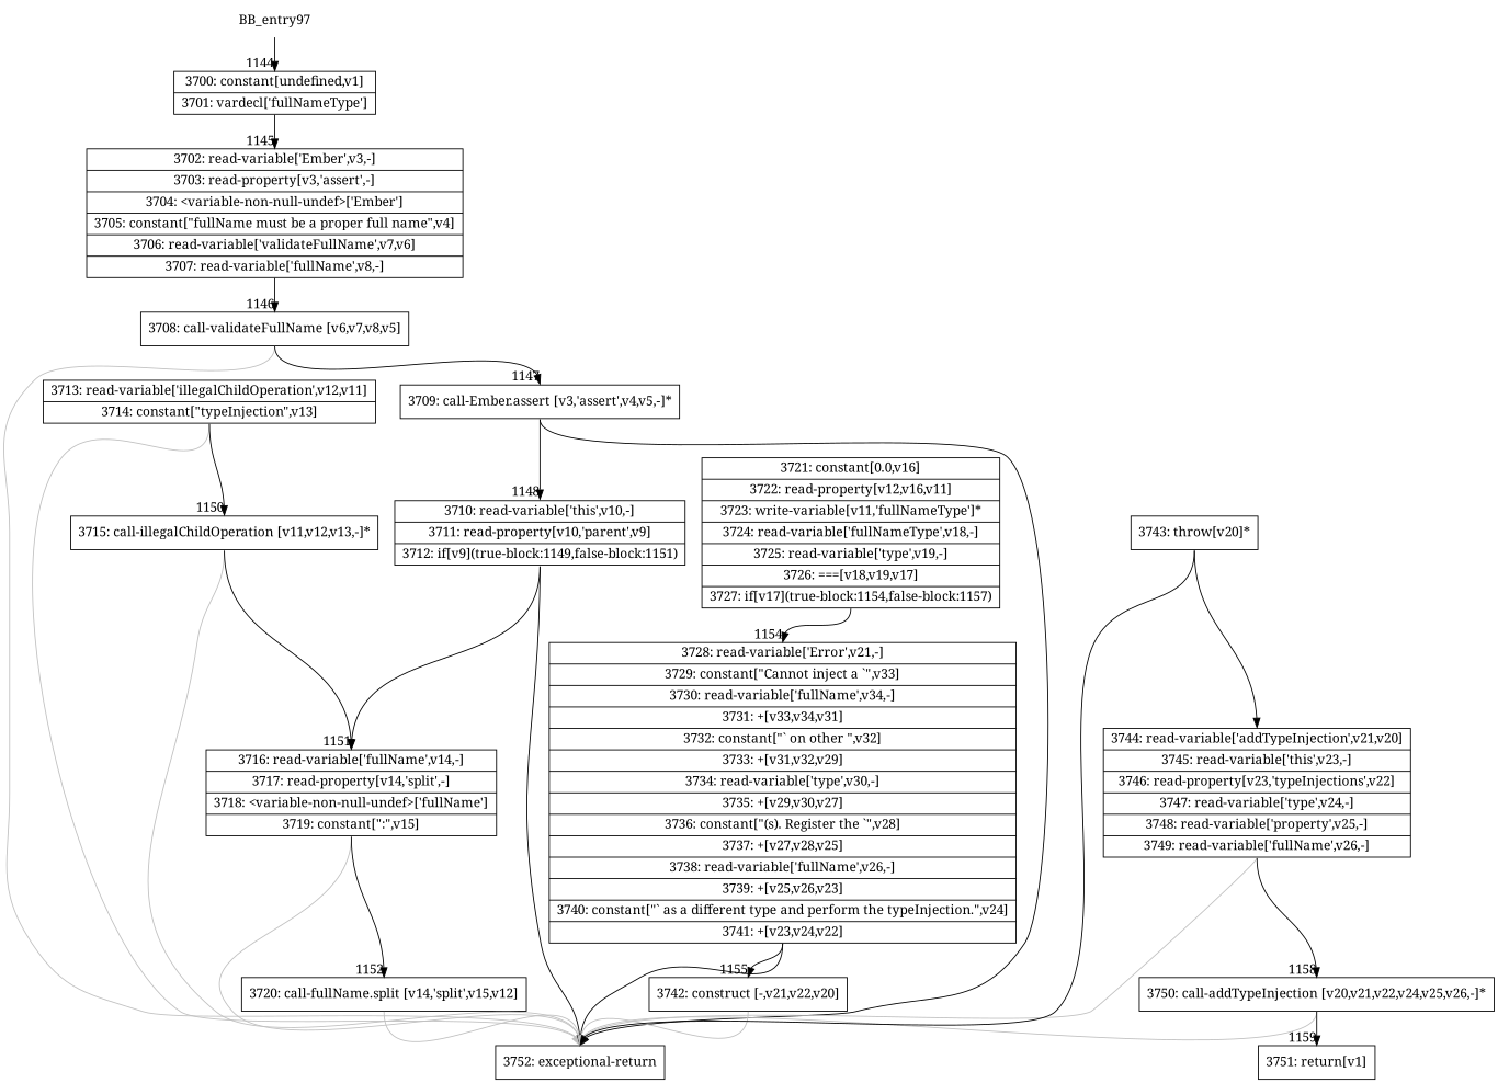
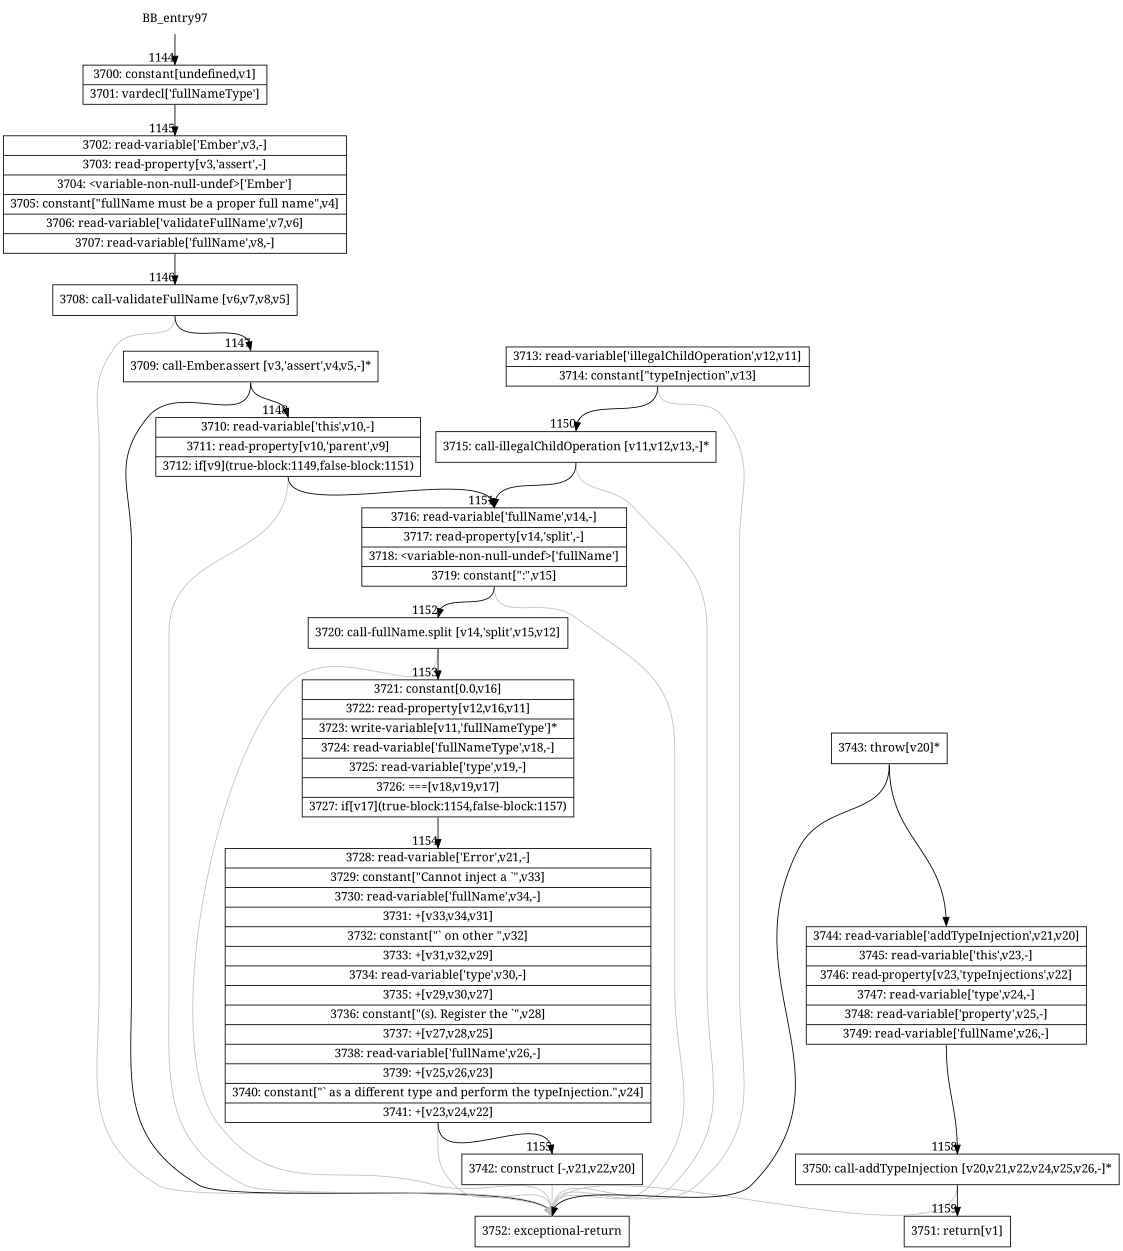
  digraph {
    fontname="Noto Serif"
    rankdir=TD
    node [fontname="Noto Serif" shape=record]
    edge [fontname="Noto Serif" headport=n tailport=s]
    n1 [label=BB_entry97 shape=none]
    n2 [label="{3700: constant[undefined,v1]|3701: vardecl['fullNameType']}"]
    n3 [label="{3702: read-variable['Ember',v3,-]|3703: read-property[v3,'assert',-]|3704: \<variable-non-null-undef\>['Ember']|3705: constant[\"fullName must be a proper full name\",v4]|3706: read-variable['validateFullName',v7,v6]|3707: read-variable['fullName',v8,-]}"]
    n4 [label="{3708: call-validateFullName [v6,v7,v8,v5]}"]
    n5 [label="{3752: exceptional-return}"]
    n6 [label="{3709: call-Ember.assert [v3,'assert',v4,v5,-]*}"]
    n7 [label="{3710: read-variable['this',v10,-]|3711: read-property[v10,'parent',v9]|3712: if[v9](true-block:1149,false-block:1151)}"]
    n8 [label="{3716: read-variable['fullName',v14,-]|3717: read-property[v14,'split',-]|3718: \<variable-non-null-undef\>['fullName']|3719: constant[\":\",v15]}"]
    n9 [label="{3713: read-variable['illegalChildOperation',v12,v11]|3714: constant[\"typeInjection\",v13]}"]
    n10 [label="{3715: call-illegalChildOperation [v11,v12,v13,-]*}"]
    n11 [label="{3720: call-fullName.split [v14,'split',v15,v12]}"]
    n12 [label="{3721: constant[0.0,v16]|3722: read-property[v12,v16,v11]|3723: write-variable[v11,'fullNameType']*|3724: read-variable['fullNameType',v18,-]|3725: read-variable['type',v19,-]|3726: ===[v18,v19,v17]|3727: if[v17](true-block:1154,false-block:1157)}"]
    n13 [label="{3728: read-variable['Error',v21,-]|3729: constant[\"Cannot inject a `\",v33]|3730: read-variable['fullName',v34,-]|3731: +[v33,v34,v31]|3732: constant[\"` on other \",v32]|3733: +[v31,v32,v29]|3734: read-variable['type',v30,-]|3735: +[v29,v30,v27]|3736: constant[\"(s). Register the `\",v28]|3737: +[v27,v28,v25]|3738: read-variable['fullName',v26,-]|3739: +[v25,v26,v23]|3740: constant[\"` as a different type and perform the typeInjection.\",v24]|3741: +[v23,v24,v22]}"]
    n14 [label="{3742: construct [-,v21,v22,v20]}"]
    n15 [label="{3744: read-variable['addTypeInjection',v21,v20]|3745: read-variable['this',v23,-]|3746: read-property[v23,'typeInjections',v22]|3747: read-variable['type',v24,-]|3748: read-variable['property',v25,-]|3749: read-variable['fullName',v26,-]}"]
    n16 [label="{3750: call-addTypeInjection [v20,v21,v22,v24,v25,v26,-]*}"]
    n17 [label="{3751: return[v1]}"]
    n18 [label="{3743: throw[v20]*}"]
    n1 -> n2 [headlabel="    1144"]
    n2 -> n3 [headlabel="      1145"]
    n3 -> n4 [headlabel="      1146"]
    n4 -> n5 [color=gray]
    n4 -> n6 [headlabel="      1147"]
    n6 -> n5 [color=black]
    n6 -> n7 [headlabel="      1148"]
-   n7 -> n5 [color=black]
+   n7 -> n5 [color=gray]
    n7 -> n8 [headlabel="      1151"]
    n8 -> n5 [color=gray]
    n8 -> n11 [headlabel="      1152"]
    n9 -> n5 [color=gray]
    n9 -> n10 [headlabel="      1150"]
    n10 -> n5 [color=gray]
    n10 -> n8
    n11 -> n5 [color=gray]
+   n11 -> n12 [headlabel="      1153"]
    n12 -> n13 [headlabel="      1154"]
-   n13 -> n5 [color=black]
+   n13 -> n5 [color=gray]
    n13 -> n14 [headlabel="      1155"]
    n14 -> n5 [color=gray]
-   n15 -> n5 [color=gray]
    n15 -> n16 [headlabel="      1158"]
    n16 -> n5 [color=gray]
    n16 -> n17 [headlabel="      1159"]
    n18 -> n5 [color=black]
    n18 -> n15
  }
